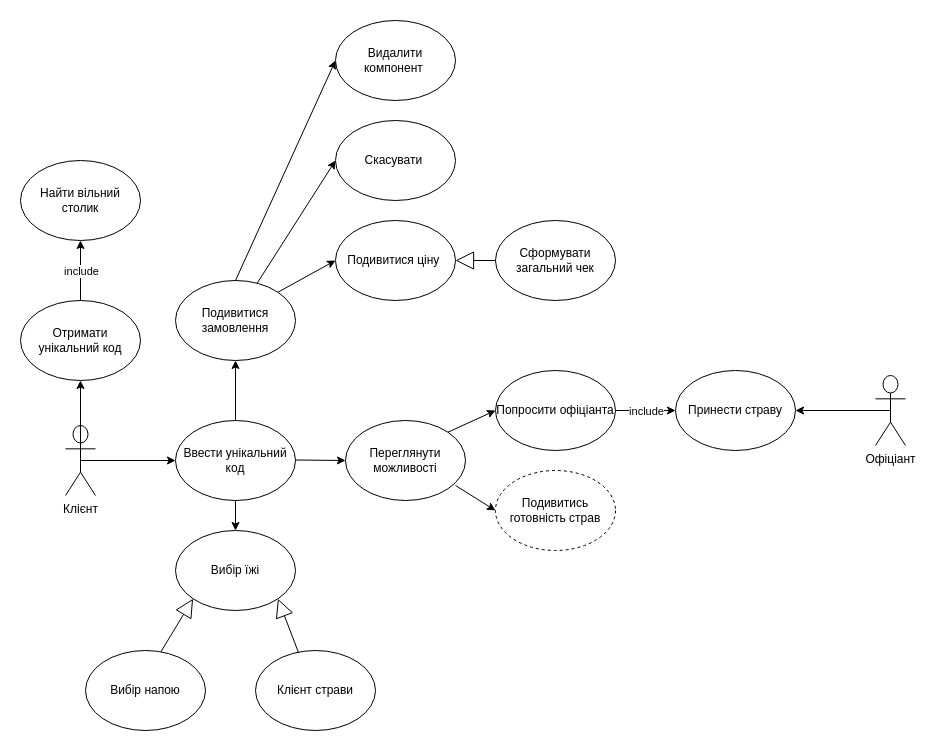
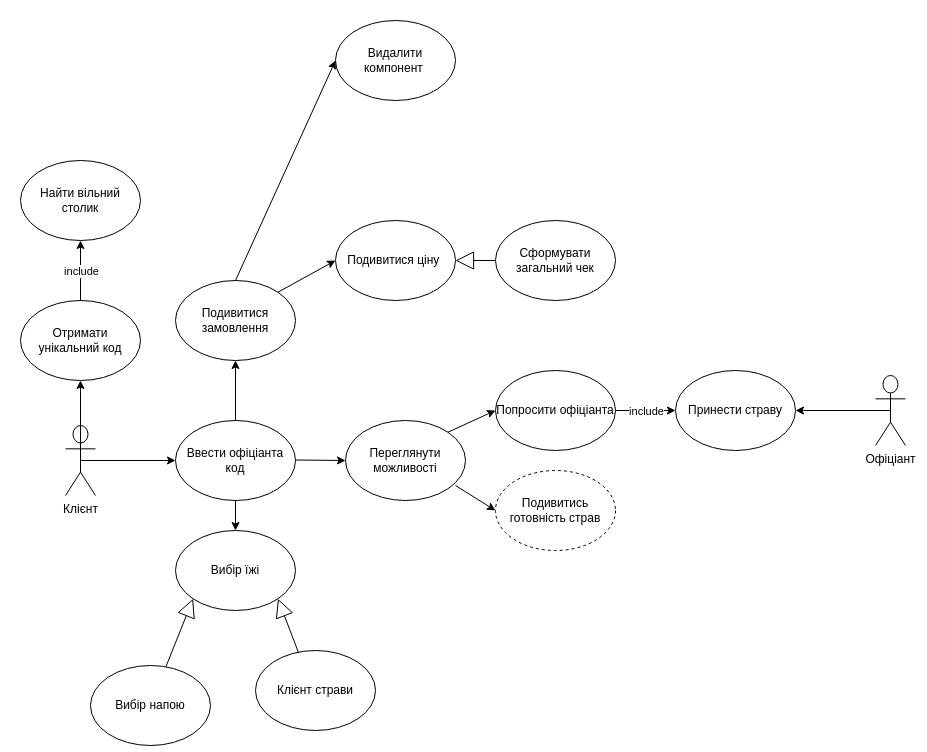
  <mxCell id="0" />
  <mxCell id="1" parent="0" />
  <mxCell id="2" value="Клієнт" style="shape=umlActor;verticalLabelPosition=bottom;verticalAlign=top;html=1;outlineConnect=0;" parent="1" vertex="1"><mxGeometry x="65" y="425" width="30" height="70" as="geometry" /></mxCell>
  <mxCell id="3" value="" style="endArrow=classic;html=1;rounded=0;exitX=0.5;exitY=0.5;exitDx=0;exitDy=0;exitPerimeter=0;" parent="1" source="2" target="4" edge="1"><mxGeometry width="50" height="50" relative="1" as="geometry"><mxPoint x="415" y="430" as="sourcePoint" /><mxPoint x="205" y="290" as="targetPoint" /><Array as="points" /></mxGeometry></mxCell>
  <mxCell id="4" value="Отримати унікальний код" style="ellipse;whiteSpace=wrap;html=1;" parent="1" vertex="1"><mxGeometry x="20" y="300" width="120" height="80" as="geometry" /></mxCell>
- <mxCell id="5" value="Ввести унікальний код" style="ellipse;whiteSpace=wrap;html=1;" parent="1" vertex="1"><mxGeometry x="175" y="420" width="120" height="80" as="geometry" /></mxCell>
+ <mxCell id="5" value="Ввести офіціанта код" style="ellipse;whiteSpace=wrap;html=1;" parent="1" vertex="1"><mxGeometry x="175" y="420" width="120" height="80" as="geometry" /></mxCell>
  <mxCell id="6" value="" style="endArrow=classic;html=1;rounded=0;exitX=0.5;exitY=0.5;exitDx=0;exitDy=0;exitPerimeter=0;" parent="1" source="2" target="5" edge="1"><mxGeometry width="50" height="50" relative="1" as="geometry"><mxPoint x="415" y="410" as="sourcePoint" /><mxPoint x="465" y="360" as="targetPoint" /></mxGeometry></mxCell>
  <mxCell id="7" value="" style="endArrow=classic;html=1;rounded=0;exitX=0.5;exitY=0;exitDx=0;exitDy=0;entryX=0.5;entryY=1;entryDx=0;entryDy=0;" parent="1" source="4" target="19" edge="1"><mxGeometry relative="1" as="geometry"><mxPoint x="265" y="470" as="sourcePoint" /><mxPoint x="395" y="460" as="targetPoint" /></mxGeometry></mxCell>
  <mxCell id="8" value="include" style="edgeLabel;resizable=0;html=1;align=center;verticalAlign=middle;" parent="7" connectable="0" vertex="1"><mxGeometry relative="1" as="geometry" /></mxCell>
  <mxCell id="9" value="" style="edgeStyle=orthogonalEdgeStyle;rounded=0;orthogonalLoop=1;jettySize=auto;html=1;exitX=0.5;exitY=1;exitDx=0;exitDy=0;entryX=0.5;entryY=0;entryDx=0;entryDy=0;" parent="1" source="5" target="10" edge="1"><mxGeometry relative="1" as="geometry"><mxPoint x="305" y="520" as="targetPoint" /></mxGeometry></mxCell>
  <mxCell id="10" value="Вибір їжі" style="ellipse;whiteSpace=wrap;html=1;" parent="1" vertex="1"><mxGeometry x="175" y="530" width="120" height="80" as="geometry" /></mxCell>
  <mxCell id="11" value="" style="endArrow=block;endSize=16;endFill=0;html=1;rounded=0;entryX=0;entryY=1;entryDx=0;entryDy=0;exitX=0.628;exitY=0.017;exitDx=0;exitDy=0;exitPerimeter=0;" parent="1" source="12" target="10" edge="1"><mxGeometry width="160" relative="1" as="geometry"><mxPoint x="145" y="660" as="sourcePoint" /><mxPoint x="225" y="640" as="targetPoint" /><Array as="points" /></mxGeometry></mxCell>
- <mxCell id="12" value="Вибір напою" style="ellipse;whiteSpace=wrap;html=1;" parent="1" vertex="1"><mxGeometry x="85" y="650" width="120" height="80" as="geometry" /></mxCell>
+ <mxCell id="12" value="Вибір напою" style="ellipse;whiteSpace=wrap;html=1;" parent="1" vertex="1"><mxGeometry x="90" y="665" width="120" height="80" as="geometry" /></mxCell>
  <mxCell id="13" value="" style="endArrow=block;endSize=16;endFill=0;html=1;rounded=0;entryX=1;entryY=1;entryDx=0;entryDy=0;exitX=0.362;exitY=0.04;exitDx=0;exitDy=0;exitPerimeter=0;" parent="1" source="14" target="10" edge="1"><mxGeometry width="160" relative="1" as="geometry"><mxPoint x="315" y="670" as="sourcePoint" /><mxPoint x="211.718" y="613.282" as="targetPoint" /><Array as="points" /></mxGeometry></mxCell>
  <mxCell id="14" value="Клієнт страви" style="ellipse;whiteSpace=wrap;html=1;" parent="1" vertex="1"><mxGeometry x="255" y="650" width="120" height="80" as="geometry" /></mxCell>
  <mxCell id="15" value="Подивитися замовлення" style="ellipse;whiteSpace=wrap;html=1;" parent="1" vertex="1"><mxGeometry x="175" y="280" width="120" height="80" as="geometry" /></mxCell>
  <mxCell id="16" value="Видалити компонент&amp;nbsp;" style="ellipse;whiteSpace=wrap;html=1;" parent="1" vertex="1"><mxGeometry x="335" y="20" width="120" height="80" as="geometry" /></mxCell>
- <mxCell id="17" value="Скасувати&amp;nbsp;" style="ellipse;whiteSpace=wrap;html=1;" parent="1" vertex="1"><mxGeometry x="335" y="120" width="120" height="80" as="geometry" /></mxCell>
  <mxCell id="18" value="Подивитися ціну&amp;nbsp;" style="ellipse;whiteSpace=wrap;html=1;" parent="1" vertex="1"><mxGeometry x="335" y="220" width="120" height="80" as="geometry" /></mxCell>
  <mxCell id="19" value="Найти вільний столик" style="ellipse;whiteSpace=wrap;html=1;" parent="1" vertex="1"><mxGeometry x="20" y="160" width="120" height="80" as="geometry" /></mxCell>
  <mxCell id="20" value="Сформувати загальний чек" style="ellipse;whiteSpace=wrap;html=1;" parent="1" vertex="1"><mxGeometry x="495" y="220" width="120" height="80" as="geometry" /></mxCell>
  <mxCell id="21" value="" style="endArrow=block;endSize=16;endFill=0;html=1;rounded=0;entryX=1;entryY=0.5;entryDx=0;entryDy=0;exitX=0;exitY=0.5;exitDx=0;exitDy=0;" parent="1" source="20" target="18" edge="1"><mxGeometry width="160" relative="1" as="geometry"><mxPoint x="475" y="180" as="sourcePoint" /><mxPoint x="475" y="250" as="targetPoint" /><Array as="points" /></mxGeometry></mxCell>
  <mxCell id="22" value="Подивитись готовність страв" style="ellipse;whiteSpace=wrap;html=1;dashed=1;" parent="1" vertex="1"><mxGeometry x="495" y="470" width="120" height="80" as="geometry" /></mxCell>
  <mxCell id="23" value="" style="endArrow=classic;html=1;rounded=0;entryX=0.5;entryY=1;entryDx=0;entryDy=0;" parent="1" source="5" target="15" edge="1"><mxGeometry width="50" height="50" relative="1" as="geometry"><mxPoint x="100" y="480" as="sourcePoint" /><mxPoint x="195" y="480" as="targetPoint" /></mxGeometry></mxCell>
  <mxCell id="24" value="Переглянути можливості" style="ellipse;whiteSpace=wrap;html=1;" parent="1" vertex="1"><mxGeometry x="345" y="420" width="120" height="80" as="geometry" /></mxCell>
  <mxCell id="25" value="" style="endArrow=classic;html=1;rounded=0;exitX=0.5;exitY=0.5;exitDx=0;exitDy=0;exitPerimeter=0;" parent="1" edge="1"><mxGeometry width="50" height="50" relative="1" as="geometry"><mxPoint x="295" y="459.5" as="sourcePoint" /><mxPoint x="345" y="460" as="targetPoint" /></mxGeometry></mxCell>
  <mxCell id="26" value="" style="endArrow=classic;html=1;rounded=0;entryX=0;entryY=0.5;entryDx=0;entryDy=0;" parent="1" target="22" edge="1"><mxGeometry width="50" height="50" relative="1" as="geometry"><mxPoint x="455" y="485" as="sourcePoint" /><mxPoint x="505" y="435" as="targetPoint" /></mxGeometry></mxCell>
  <mxCell id="27" value="" style="endArrow=classic;html=1;rounded=0;exitX=1;exitY=0;exitDx=0;exitDy=0;entryX=0;entryY=0.5;entryDx=0;entryDy=0;" parent="1" source="24" target="28" edge="1"><mxGeometry width="50" height="50" relative="1" as="geometry"><mxPoint x="455" y="430" as="sourcePoint" /><mxPoint x="545" y="390" as="targetPoint" /></mxGeometry></mxCell>
  <mxCell id="28" value="Попросити офіціанта" style="ellipse;whiteSpace=wrap;html=1;" parent="1" vertex="1"><mxGeometry x="495" y="370" width="120" height="80" as="geometry" /></mxCell>
  <mxCell id="29" value="" style="endArrow=classic;html=1;rounded=0;exitX=0.5;exitY=0;exitDx=0;exitDy=0;entryX=0;entryY=0.5;entryDx=0;entryDy=0;" parent="1" target="31" edge="1"><mxGeometry relative="1" as="geometry"><mxPoint x="615" y="410" as="sourcePoint" /><mxPoint x="705" y="410" as="targetPoint" /></mxGeometry></mxCell>
  <mxCell id="30" value="include" style="edgeLabel;resizable=0;html=1;align=center;verticalAlign=middle;" parent="29" connectable="0" vertex="1"><mxGeometry relative="1" as="geometry" /></mxCell>
  <mxCell id="31" value="Принести страву" style="ellipse;whiteSpace=wrap;html=1;" parent="1" vertex="1"><mxGeometry x="675" y="370" width="120" height="80" as="geometry" /></mxCell>
  <mxCell id="32" value="Офіціант" style="shape=umlActor;verticalLabelPosition=bottom;verticalAlign=top;html=1;outlineConnect=0;" parent="1" vertex="1"><mxGeometry x="875" y="375" width="30" height="70" as="geometry" /></mxCell>
  <mxCell id="33" value="" style="endArrow=classic;html=1;rounded=0;exitX=0.5;exitY=0.5;exitDx=0;exitDy=0;exitPerimeter=0;" parent="1" source="32" edge="1"><mxGeometry width="50" height="50" relative="1" as="geometry"><mxPoint x="505" y="460" as="sourcePoint" /><mxPoint x="795" y="410" as="targetPoint" /></mxGeometry></mxCell>
  <mxCell id="34" value="" style="endArrow=classic;html=1;rounded=0;entryX=0;entryY=0.5;entryDx=0;entryDy=0;exitX=1;exitY=0;exitDx=0;exitDy=0;" parent="1" source="15" target="18" edge="1"><mxGeometry width="50" height="50" relative="1" as="geometry"><mxPoint x="235" y="280" as="sourcePoint" /><mxPoint x="285" y="230" as="targetPoint" /><Array as="points" /></mxGeometry></mxCell>
- <mxCell id="35" value="" style="endArrow=classic;html=1;rounded=0;entryX=0;entryY=0.5;entryDx=0;entryDy=0;exitX=0.678;exitY=0.04;exitDx=0;exitDy=0;exitPerimeter=0;" parent="1" source="15" target="17" edge="1"><mxGeometry width="50" height="50" relative="1" as="geometry"><mxPoint x="228" y="280" as="sourcePoint" /><mxPoint x="345" y="270" as="targetPoint" /><Array as="points" /></mxGeometry></mxCell>
  <mxCell id="36" value="" style="endArrow=classic;html=1;rounded=0;entryX=0;entryY=0.5;entryDx=0;entryDy=0;exitX=0.5;exitY=0;exitDx=0;exitDy=0;" parent="1" source="15" target="16" edge="1"><mxGeometry width="50" height="50" relative="1" as="geometry"><mxPoint x="215" y="280" as="sourcePoint" /><mxPoint x="322" y="160" as="targetPoint" /><Array as="points" /></mxGeometry></mxCell>
